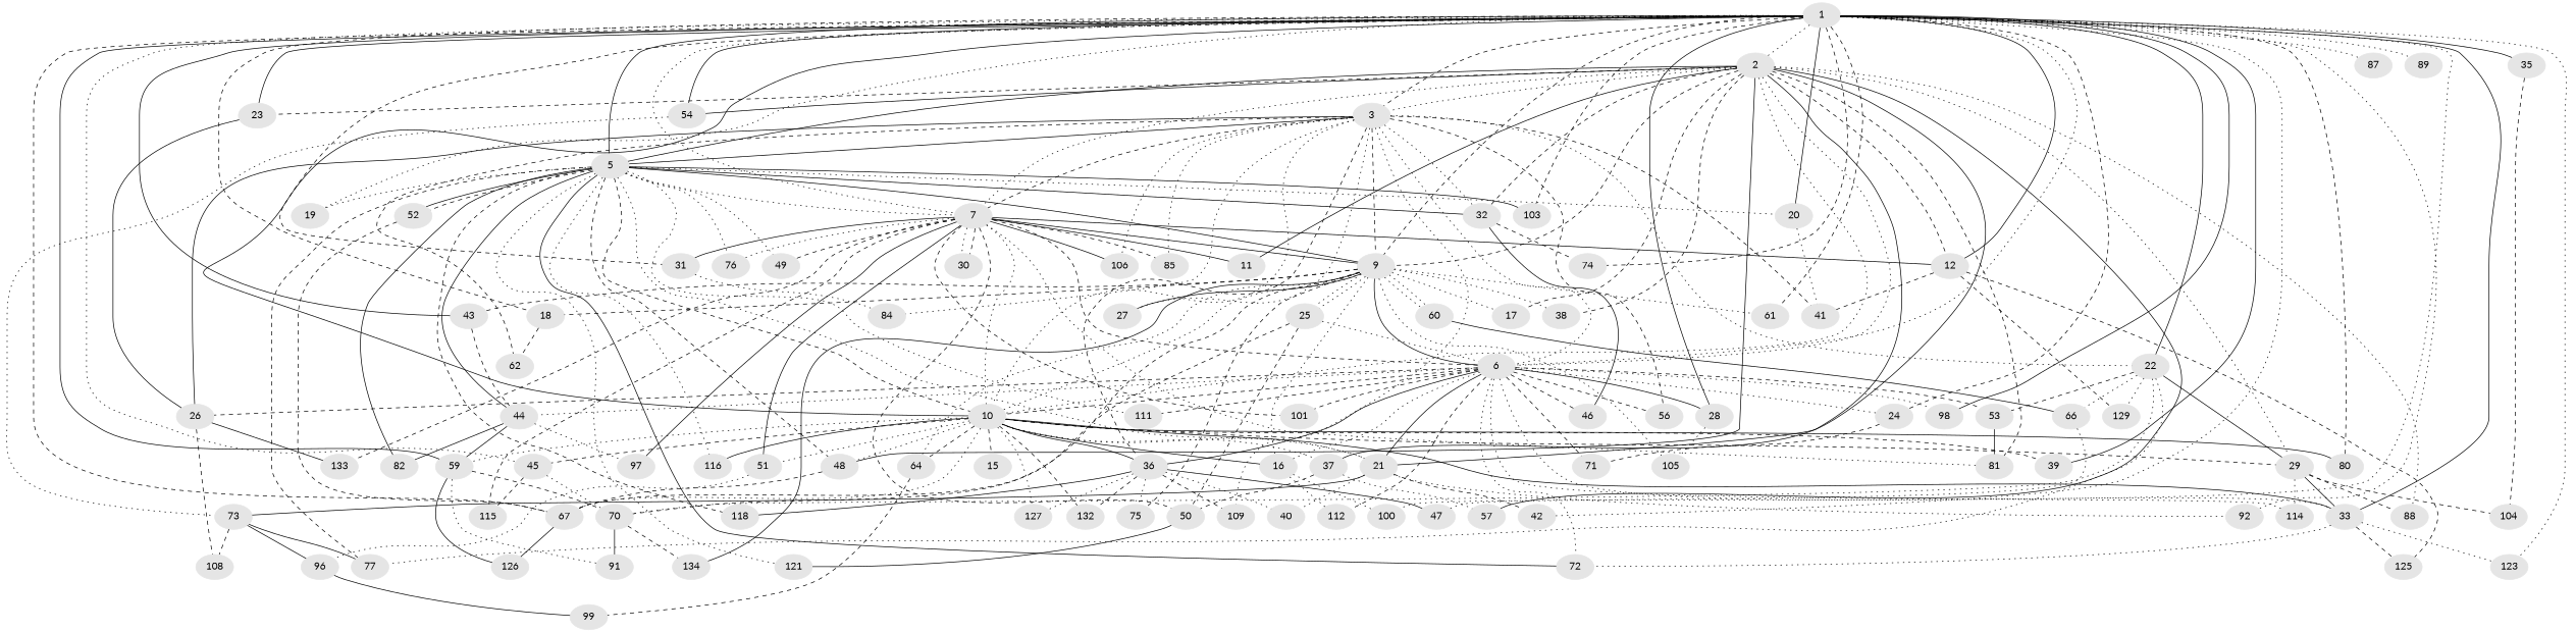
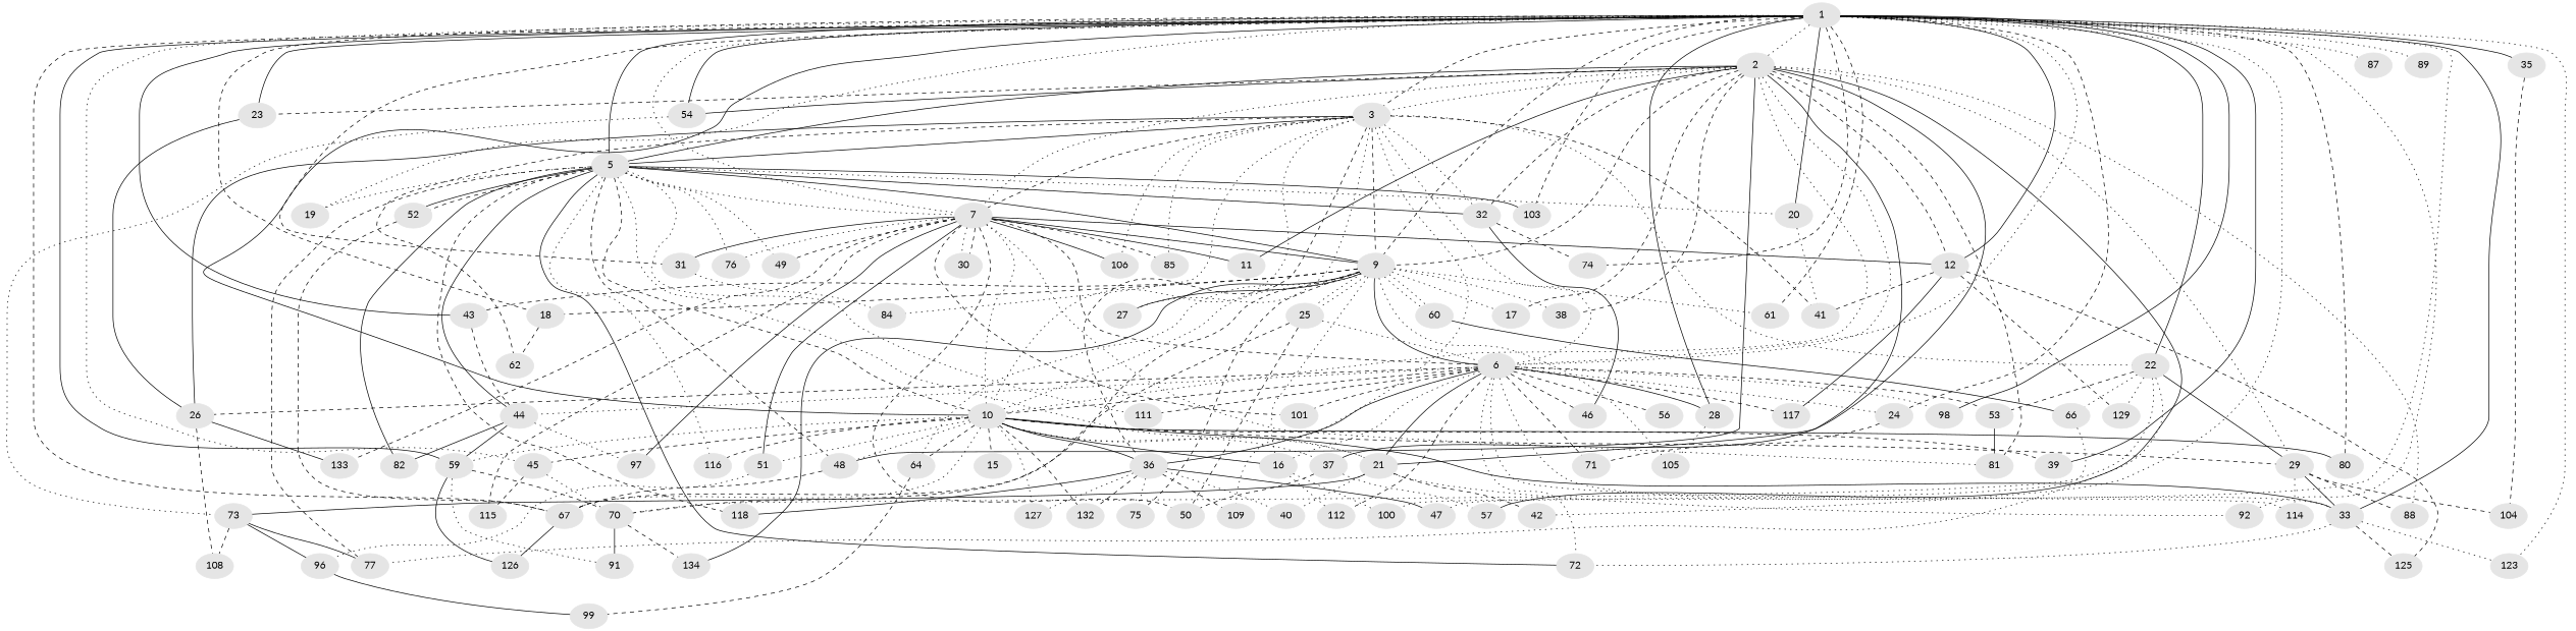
  graph {
    fontname=Lato
    node [color=gray90 fontname=Lato style=filled]
    edge [fontname=Lato style=dotted]
    1 [super="+4"]
    2 [super="+90"]
    3 [super="+14"]
    5 [super="+63"]
    6 [super="+8"]
    7 [super="+13"]
    9 [super="+120"]
    10 [super="+122"]
    12 [super="+78"]
    18
    19
    20
    22 [super="+58"]
    23
    24
    28
    31 [super="+34"]
    33 [super="+65"]
    35
    39
    42
    43
    45
    47
    54
    59 [super="+124"]
    61
    67 [super="+130"]
    74
    80
    87
    89
    92
    98
    103
    123
    11
    17
    29 [super="+69"]
    32 [super="+113"]
    37 [super="+119"]
    38
    48 [super="+131"]
    57
    81
    88
    21 [super="+102"]
    26 [super="+55"]
    27
    36 [super="+110"]
    41 [super="+79"]
    56
    62
    84
    85
    106
    109
    44 [super="+68"]
    49
    52 [super="+86"]
    72 [super="+95"]
    76
    77
    82
    111
    116
    118
-   121
    16 [super="+94"]
    46
    53
    71
    101
    112
    114
+   117
    30
    50
    51
    97
    115
    133
    25 [super="+128"]
    60
    64
    70 [super="+93"]
    75
    105
    134
    15
    127
    132
    125
    129
    66
    104
    73 [super="+83"]
    91
    126
    108
    40
    100
    96
    99
    1 -- 2 [weight=2]
    1 -- 3 [style=dashed weight=3]
    1 -- 5 [style=solid weight=2]
    1 -- 6 [weight=4]
    1 -- 7 [weight=2]
    1 -- 9 [style=dashed weight=2]
    1 -- 10 [style=solid weight=2]
    1 -- 12 [style=solid]
    1 -- 18 [style=dashed]
    1 -- 19
    1 -- 20 [style=solid]
    1 -- 22 [style=solid]
    1 -- 23 [style=solid]
    1 -- 24 [style=dashed]
    1 -- 28 [style=solid]
    1 -- 31 [style=dashed]
    1 -- 33 [style=solid]
    1 -- 35 [style=solid weight=2]
    1 -- 39 [style=solid]
    1 -- 42
    1 -- 43 [style=solid]
    1 -- 45
    1 -- 47
    1 -- 54 [style=solid]
    1 -- 59 [style=solid]
    1 -- 61 [style=dashed]
    1 -- 67 [style=dashed]
    1 -- 74 [style=dashed]
    1 -- 80 [style=dashed]
    1 -- 87 [weight=2]
    1 -- 89 [weight=2]
    1 -- 92
    1 -- 98 [style=solid]
    1 -- 103 [style=dashed]
    1 -- 123
    2 -- 3
    2 -- 5 [style=solid]
    2 -- 6 [weight=2]
    2 -- 7 [weight=2]
    2 -- 9 [style=dashed]
    2 -- 10 [weight=2]
    2 -- 12 [style=dashed]
    2 -- 23 [style=dashed]
    2 -- 54 [style=solid]
    2 -- 11 [style=solid]
    2 -- 17 [style=dashed]
    2 -- 29
    2 -- 32 [style=dashed]
    2 -- 37 [style=solid]
    2 -- 38 [style=dashed]
    2 -- 48 [style=solid]
    2 -- 57 [style=solid]
    2 -- 81 [style=dashed]
    2 -- 88
    2 -- 21 [style=solid]
    3 -- 5 [style=solid]
    3 -- 6 [weight=2]
    3 -- 7 [style=dashed]
    3 -- 9 [style=dashed]
    3 -- 10
    3 -- 22
    3 -- 32
    3 -- 26 [style=solid]
    3 -- 27
    3 -- 36 [style=dashed]
    3 -- 41 [style=dashed]
-   3 -- 56 [style=dashed]
    3 -- 62 [style=dashed]
    3 -- 84
    3 -- 85
    3 -- 106
    3 -- 109
    5 -- 7
    5 -- 9 [style=solid]
    5 -- 10 [style=dashed]
    5 -- 19
    5 -- 20
    5 -- 103 [style=solid]
    5 -- 32 [style=solid]
    5 -- 48 [style=dashed]
    5 -- 21
    5 -- 44 [style=solid]
    5 -- 49
    5 -- 52 [style=solid]
    5 -- 52 [style=dashed]
    5 -- 72 [style=solid]
    5 -- 76
    5 -- 77 [style=dashed]
    5 -- 82 [style=solid]
    5 -- 111
    5 -- 116
    5 -- 118 [style=dashed]
-   5 -- 121
    6 -- 7 [style=dashed weight=2]
    6 -- 9 [style=solid weight=2]
    6 -- 10 [style=dashed weight=2]
    6 -- 24
    6 -- 28 [style=solid]
    6 -- 33
    6 -- 98
    6 -- 21 [style=solid]
    6 -- 26 [style=dashed]
    6 -- 36 [style=solid]
    6 -- 56 [style=dashed]
    6 -- 44
    6 -- 72
    6 -- 111 [style=dashed]
    6 -- 16
    6 -- 46 [style=dashed]
    6 -- 53 [style=dashed]
    6 -- 71 [style=dashed]
    6 -- 101 [style=dashed]
    6 -- 112 [style=dashed]
    6 -- 114
+   6 -- 117 [style=dashed]
    7 -- 9 [style=solid]
    7 -- 10
    7 -- 12 [style=solid]
    7 -- 31 [style=solid]
    7 -- 11 [style=solid]
    7 -- 81
    7 -- 85 [style=dashed]
    7 -- 106 [style=solid]
    7 -- 49 [style=dashed]
    7 -- 76
    7 -- 101 [style=dashed]
    7 -- 30
    7 -- 30 [style=dashed]
    7 -- 50 [style=dashed]
    7 -- 51 [style=solid]
    7 -- 97 [style=solid]
    7 -- 115 [style=dashed]
    7 -- 133 [style=dashed]
    9 -- 10
    9 -- 18 [style=dashed]
    9 -- 43 [style=dashed]
    9 -- 61
    9 -- 17
    9 -- 38
    9 -- 27 [style=solid]
    9 -- 16
    9 -- 25
    9 -- 25
    9 -- 60
    9 -- 60
    9 -- 64
    9 -- 70 [style=dashed]
    9 -- 75 [style=dashed]
    9 -- 105
    9 -- 134 [style=solid]
    10 -- 33 [style=solid]
    10 -- 39 [style=dashed]
    10 -- 45 [style=dashed]
    10 -- 59
    10 -- 67
    10 -- 80 [style=solid]
    10 -- 29 [style=dashed]
    10 -- 37
    10 -- 48
    10 -- 21
    10 -- 36 [style=solid]
-   10 -- 116 [style=solid]
+   10 -- 116 [style=dashed]
    10 -- 16 [style=solid]
    10 -- 51
    10 -- 64 [style=dashed]
    10 -- 15 [style=dashed]
    10 -- 127
    10 -- 132 [style=dashed]
    12 -- 41 [style=dashed]
+   12 -- 117 [style=solid]
    12 -- 125 [style=dashed]
    12 -- 129 [style=dashed]
    18 -- 62 [style=dashed]
    20 -- 41
    22 -- 29 [style=solid]
    22 -- 77
    22 -- 53 [style=dashed]
    22 -- 70
    22 -- 129
    22 -- 66
    23 -- 26 [style=solid]
    24 -- 71 [style=dashed]
    28 -- 105
    31 -- 84
    33 -- 123
    33 -- 72
    33 -- 125 [style=dashed]
    35 -- 104 [style=dashed]
    43 -- 44 [style=dashed]
    45 -- 115 [style=dashed]
    45 -- 70
    54 -- 73
    59 -- 70 [style=dashed]
    59 -- 91
    59 -- 126 [style=solid]
    67 -- 126 [style=solid]
    29 -- 33 [style=solid]
    29 -- 88 [style=dashed]
    29 -- 114
    29 -- 104 [style=dashed]
    32 -- 74 [style=dashed]
    32 -- 46 [style=solid]
    37 -- 57
    37 -- 50 [style=dashed]
    48 -- 67 [style=dashed]
    21 -- 42 [style=dashed]
    21 -- 92
    21 -- 73 [style=solid]
    21 -- 40
    26 -- 133 [style=solid]
    26 -- 108 [style=dashed]
    36 -- 47 [style=solid]
    36 -- 109 [style=dashed]
    36 -- 118 [style=solid]
    36 -- 75
    36 -- 127
    36 -- 132 [style=dashed]
    36 -- 40
    44 -- 59 [style=solid]
    44 -- 82 [style=solid]
    44 -- 97
    52 -- 67 [style=dashed]
    16 -- 112
    16 -- 100
    53 -- 81 [style=solid]
-   50 -- 121 [style=solid]
    51 -- 96
    25 -- 6 [weight=2]
    25 -- 67 [style=dashed]
    25 -- 50 [style=dashed]
    60 -- 66 [style=solid]
    64 -- 99 [style=dashed]
    70 -- 134 [style=dashed]
    70 -- 91 [style=solid]
    66 -- 100
    73 -- 77 [style=solid]
    73 -- 108 [style=dashed]
    73 -- 96 [style=solid]
    96 -- 99 [style=solid]
  }
